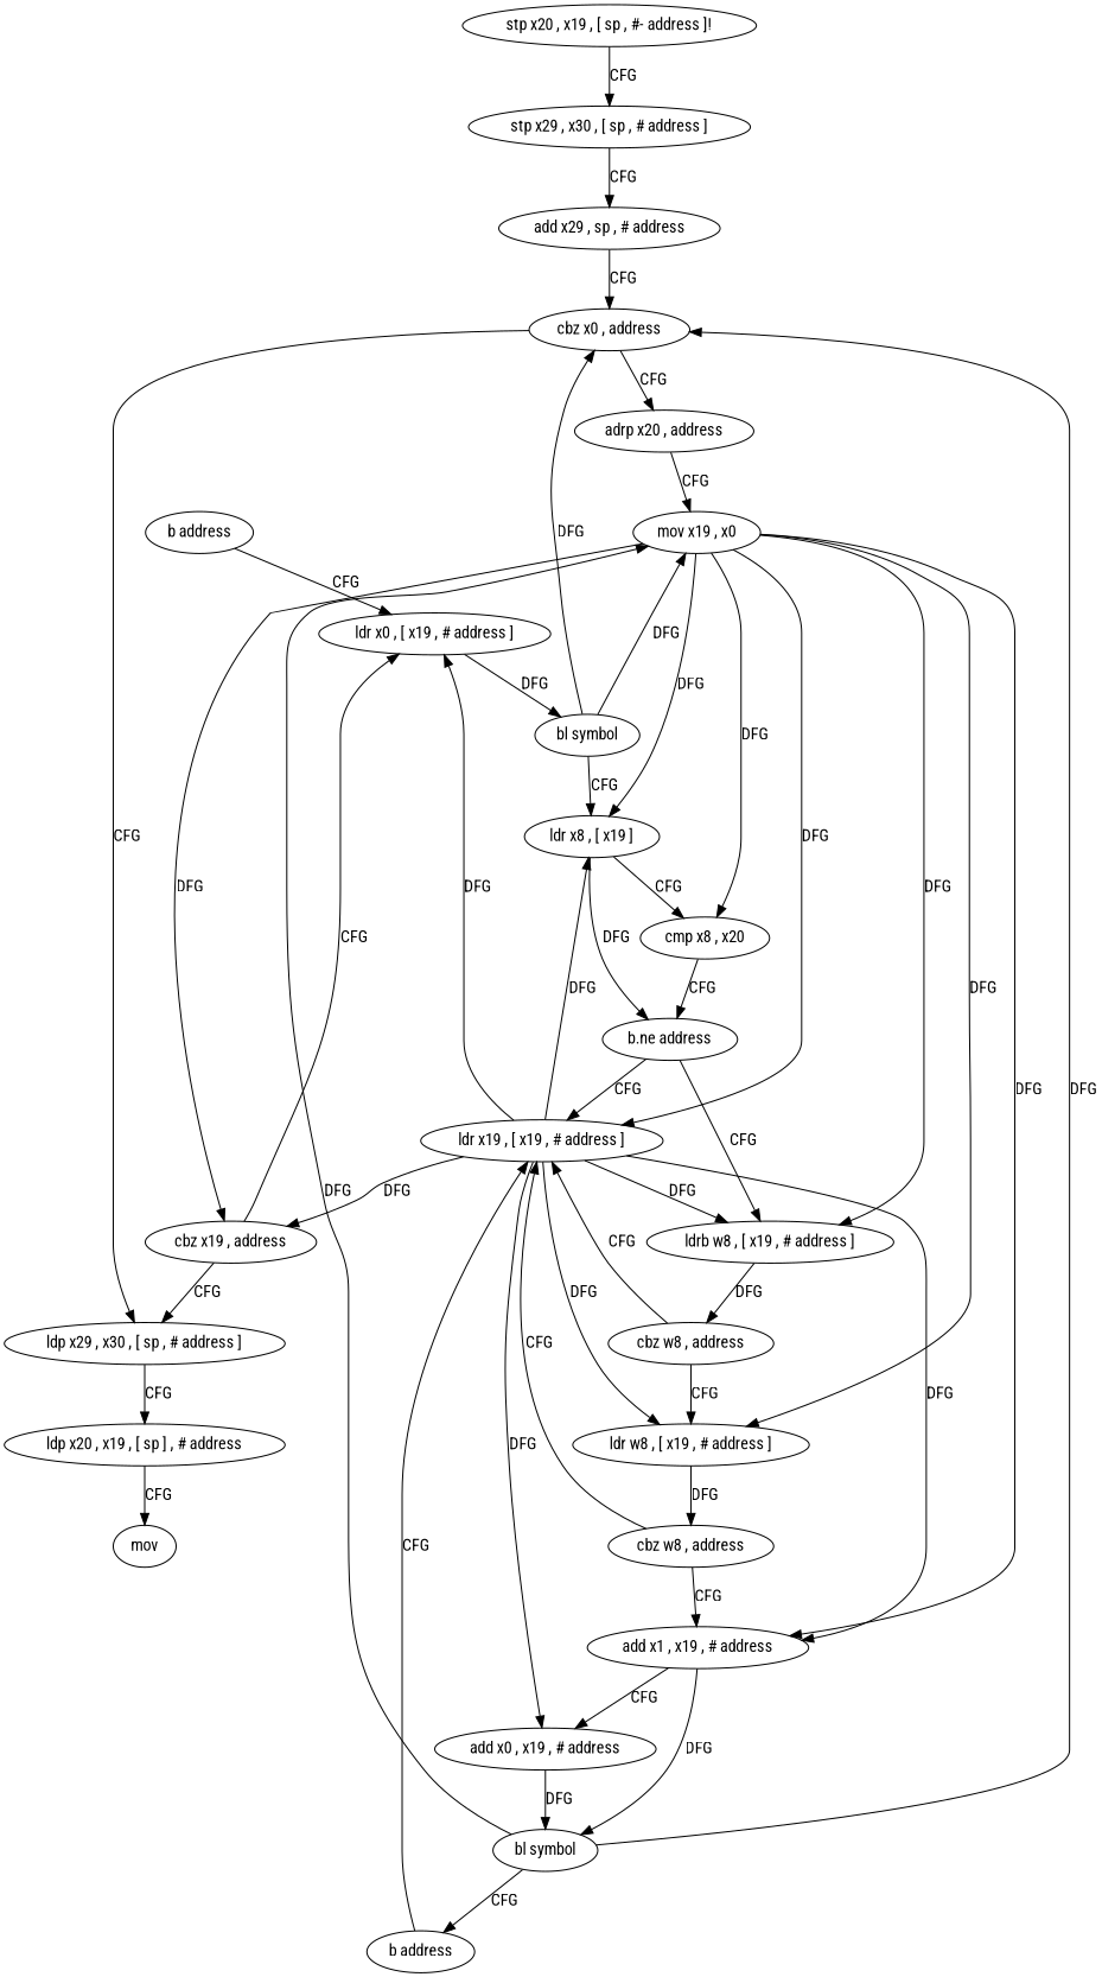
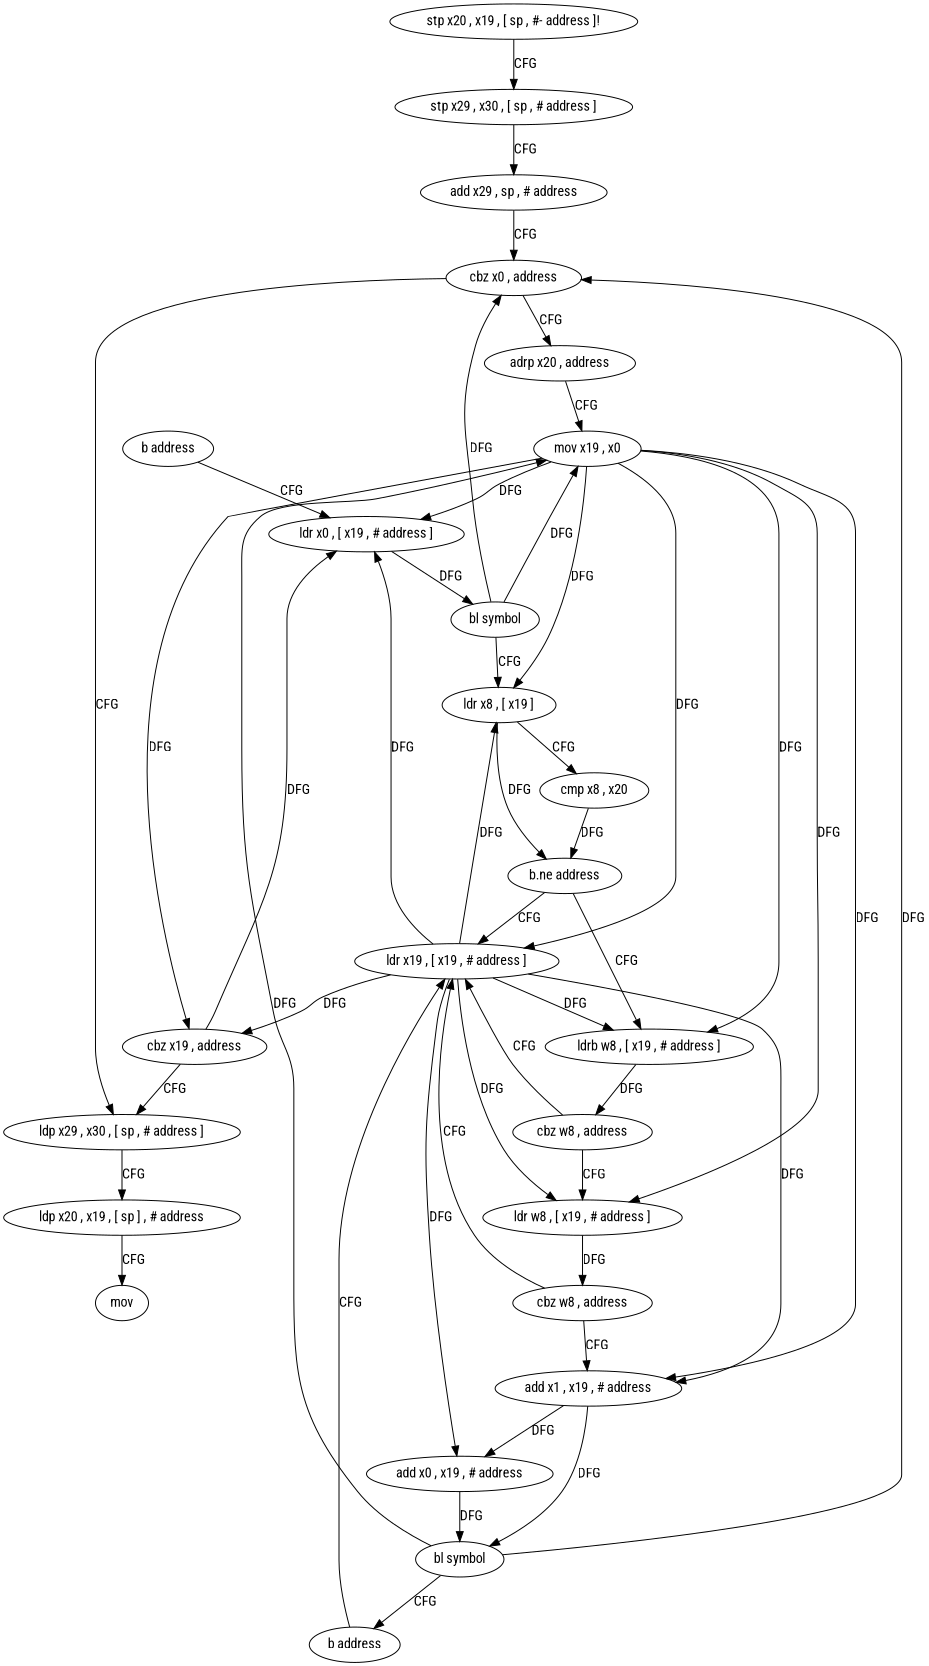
  digraph {
    fontname="Roboto Condensed"
    node [fontname="Roboto Condensed"]
    edge [fontname="Roboto Condensed"]
    n1 [label="stp x20 , x19 , [ sp , #- address ]!"]
    n2 [label="stp x29 , x30 , [ sp , # address ]"]
    n3 [label="add x29 , sp , # address"]
    n4 [label="cbz x0 , address"]
    n5 [label="ldp x29 , x30 , [ sp , # address ]"]
    n6 [label="adrp x20 , address"]
    n7 [label="ldp x20 , x19 , [ sp ] , # address"]
    n8 [label="mov x19 , x0"]
    n9 [label=mov]
    n10 [label="ldr x0 , [ x19 , # address ]"]
    n11 [label="ldr x8 , [ x19 ]"]
    n12 [label="ldr x19 , [ x19 , # address ]"]
    n13 [label="ldrb w8 , [ x19 , # address ]"]
    n14 [label="cbz x19 , address"]
    n15 [label="ldr w8 , [ x19 , # address ]"]
    n16 [label="add x1 , x19 , # address"]
    n17 [label="bl symbol"]
    n18 [label="cmp x8 , x20"]
    n19 [label="b.ne address"]
    n20 [label="add x0 , x19 , # address"]
    n21 [label="cbz w8 , address"]
    n22 [label="cbz w8 , address"]
    n23 [label="bl symbol"]
    n24 [label="b address"]
    n25 [label="b address"]
    n1 -> n2 [label=CFG]
    n2 -> n3 [label=CFG]
    n3 -> n4 [label=CFG]
    n4 -> n5 [label=CFG]
    n4 -> n6 [label=CFG]
    n5 -> n7 [label=CFG]
    n6 -> n8 [label=CFG]
    n7 -> n9 [label=CFG]
-   n8 -> n18 [label=DFG]
+   n8 -> n10 [label=DFG]
    n8 -> n11 [label=DFG]
    n8 -> n12 [label=DFG]
    n8 -> n13 [label=DFG]
    n8 -> n14 [label=DFG]
    n8 -> n15 [label=DFG]
    n8 -> n16 [label=DFG]
    n10 -> n17 [label=DFG]
    n11 -> n18 [label=CFG]
    n11 -> n19 [label=DFG]
    n12 -> n10 [label=DFG]
    n12 -> n11 [label=DFG]
    n12 -> n13 [label=DFG]
    n12 -> n14 [label=DFG]
    n12 -> n15 [label=DFG]
    n12 -> n16 [label=DFG]
    n12 -> n20 [label=DFG]
    n13 -> n21 [label=DFG]
    n14 -> n5 [label=CFG]
-   n14 -> n10 [label=CFG]
+   n14 -> n10 [label=DFG]
    n15 -> n22 [label=DFG]
-   n16 -> n20 [label=CFG]
+   n16 -> n20 [label=DFG]
    n16 -> n23 [label=DFG]
    n17 -> n4 [label=DFG]
    n17 -> n8 [label=DFG]
    n17 -> n11 [label=CFG]
-   n18 -> n19 [label=CFG]
+   n18 -> n19 [label=DFG]
    n19 -> n12 [label=CFG]
    n19 -> n13 [label=CFG]
    n20 -> n23 [label=DFG]
    n21 -> n12 [label=CFG]
    n21 -> n15 [label=CFG]
    n22 -> n12 [label=CFG]
    n22 -> n16 [label=CFG]
    n23 -> n4 [label=DFG]
    n23 -> n8 [label=DFG]
    n23 -> n25 [label=CFG]
    n24 -> n10 [label=CFG]
    n25 -> n12 [label=CFG]
  }
